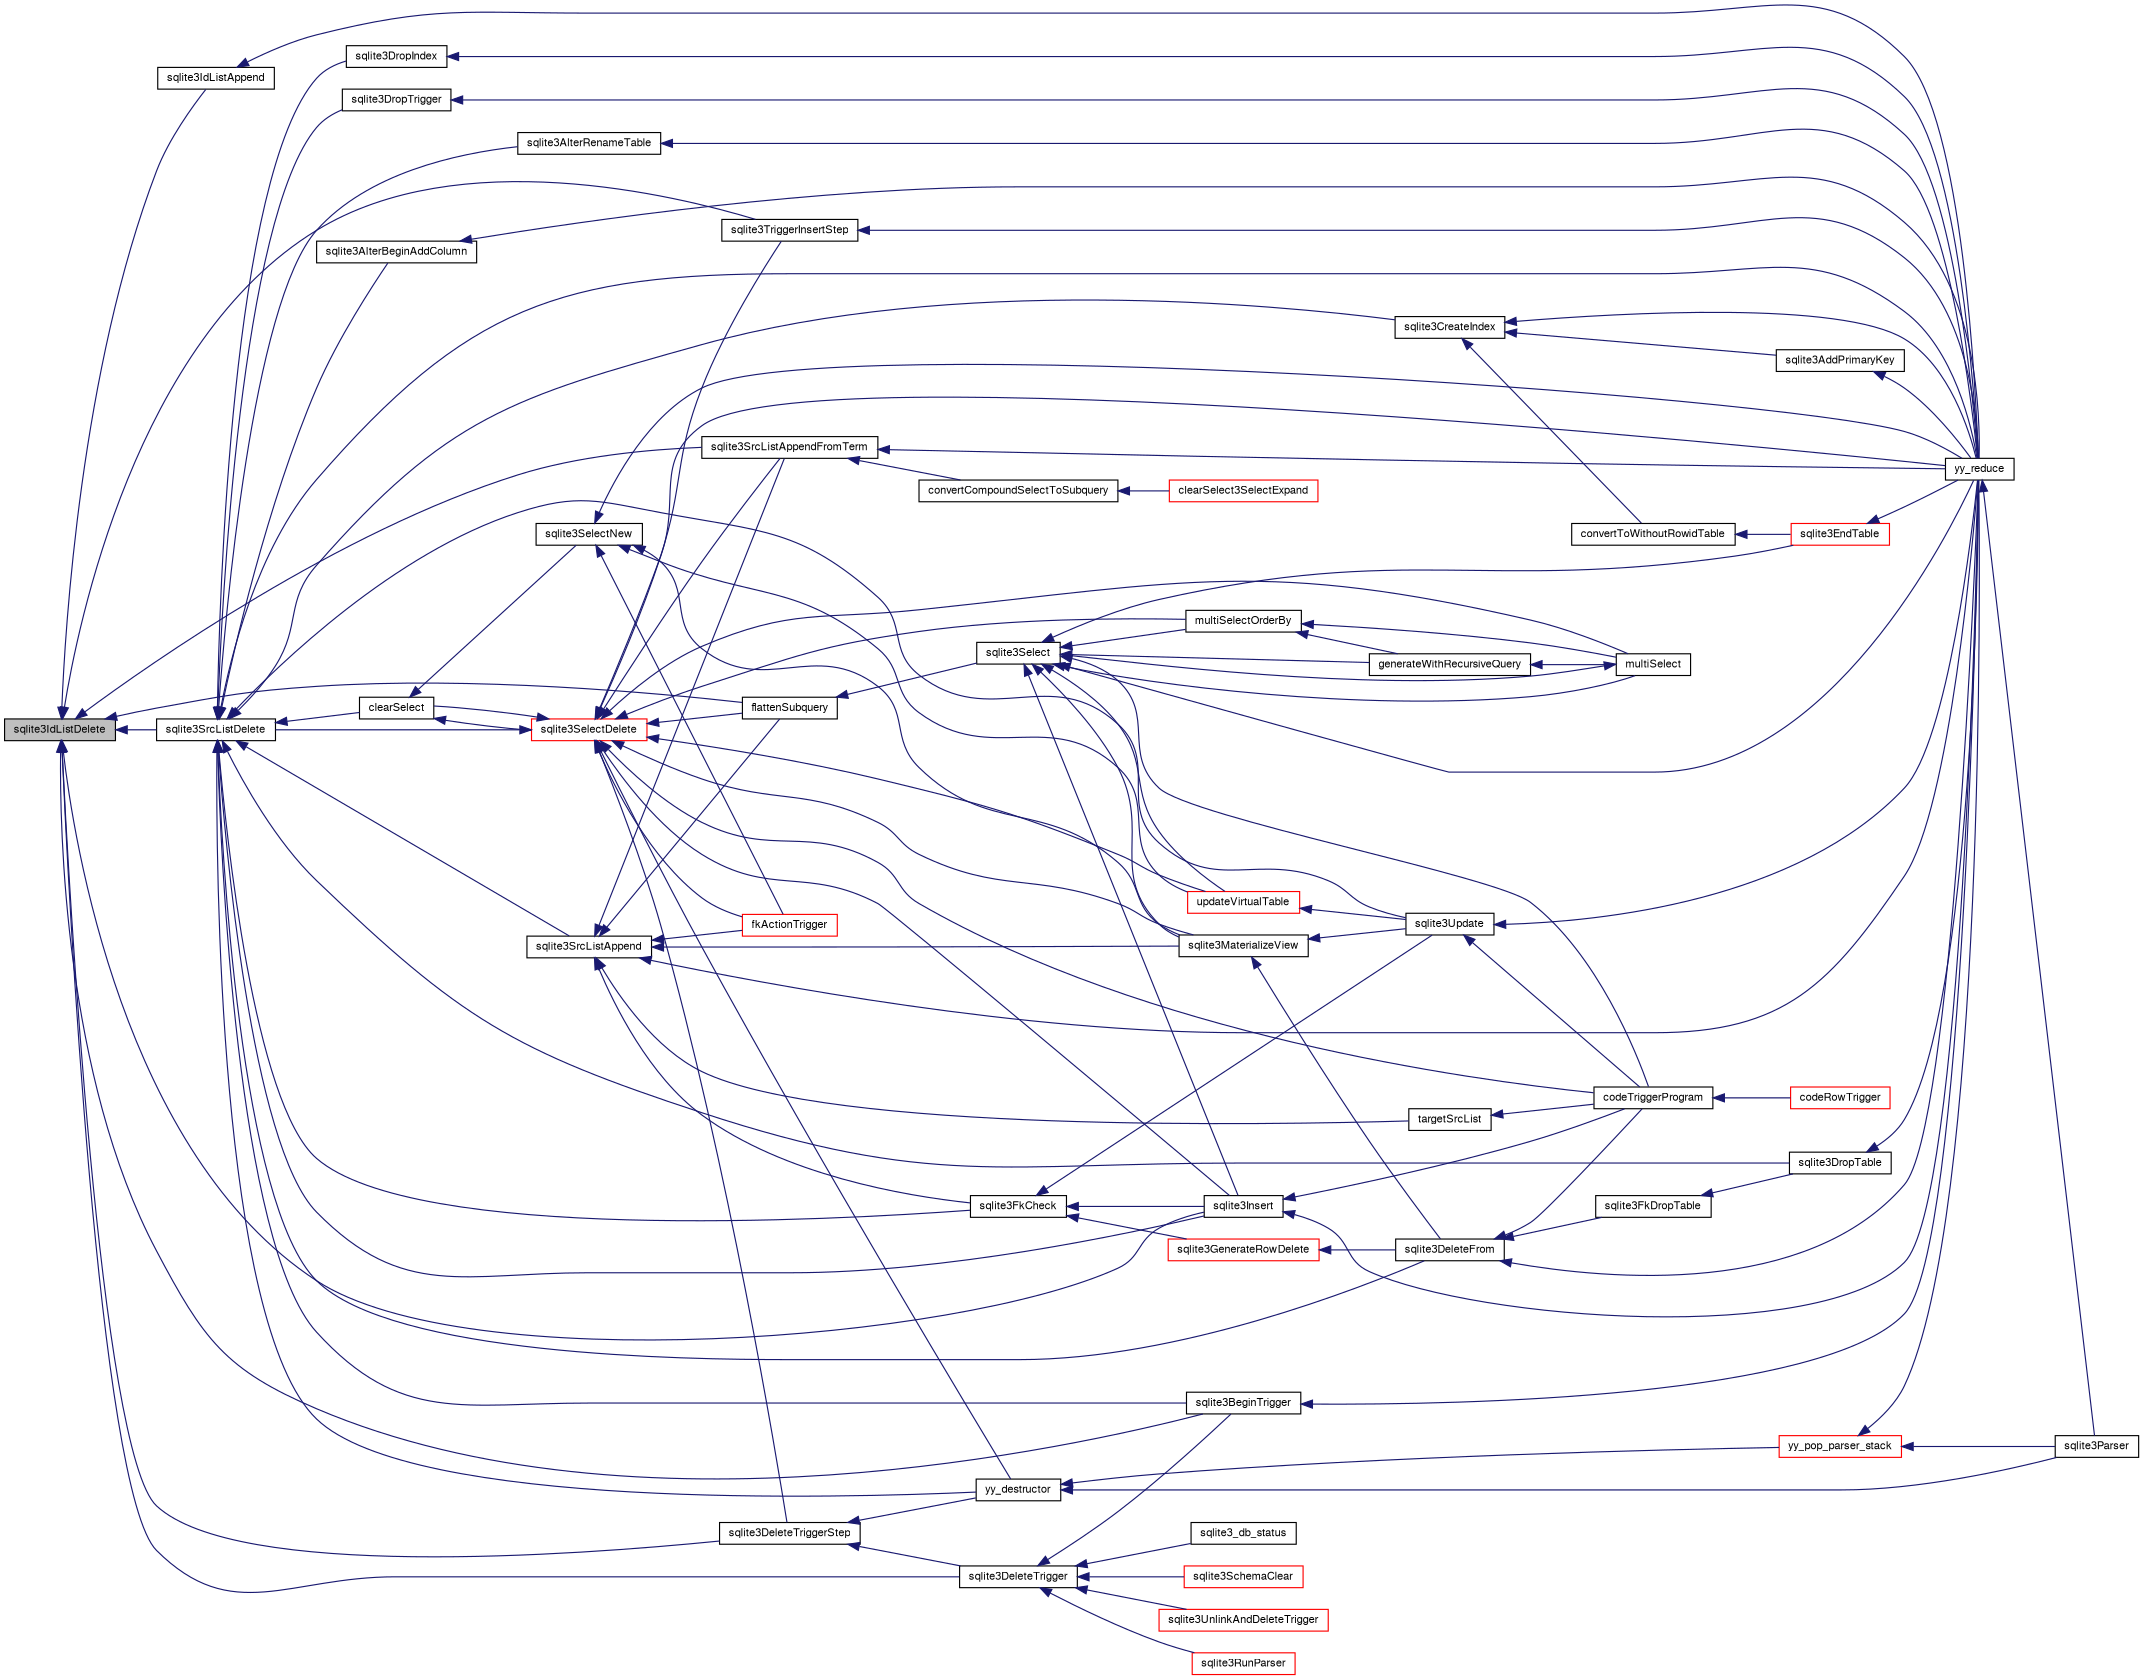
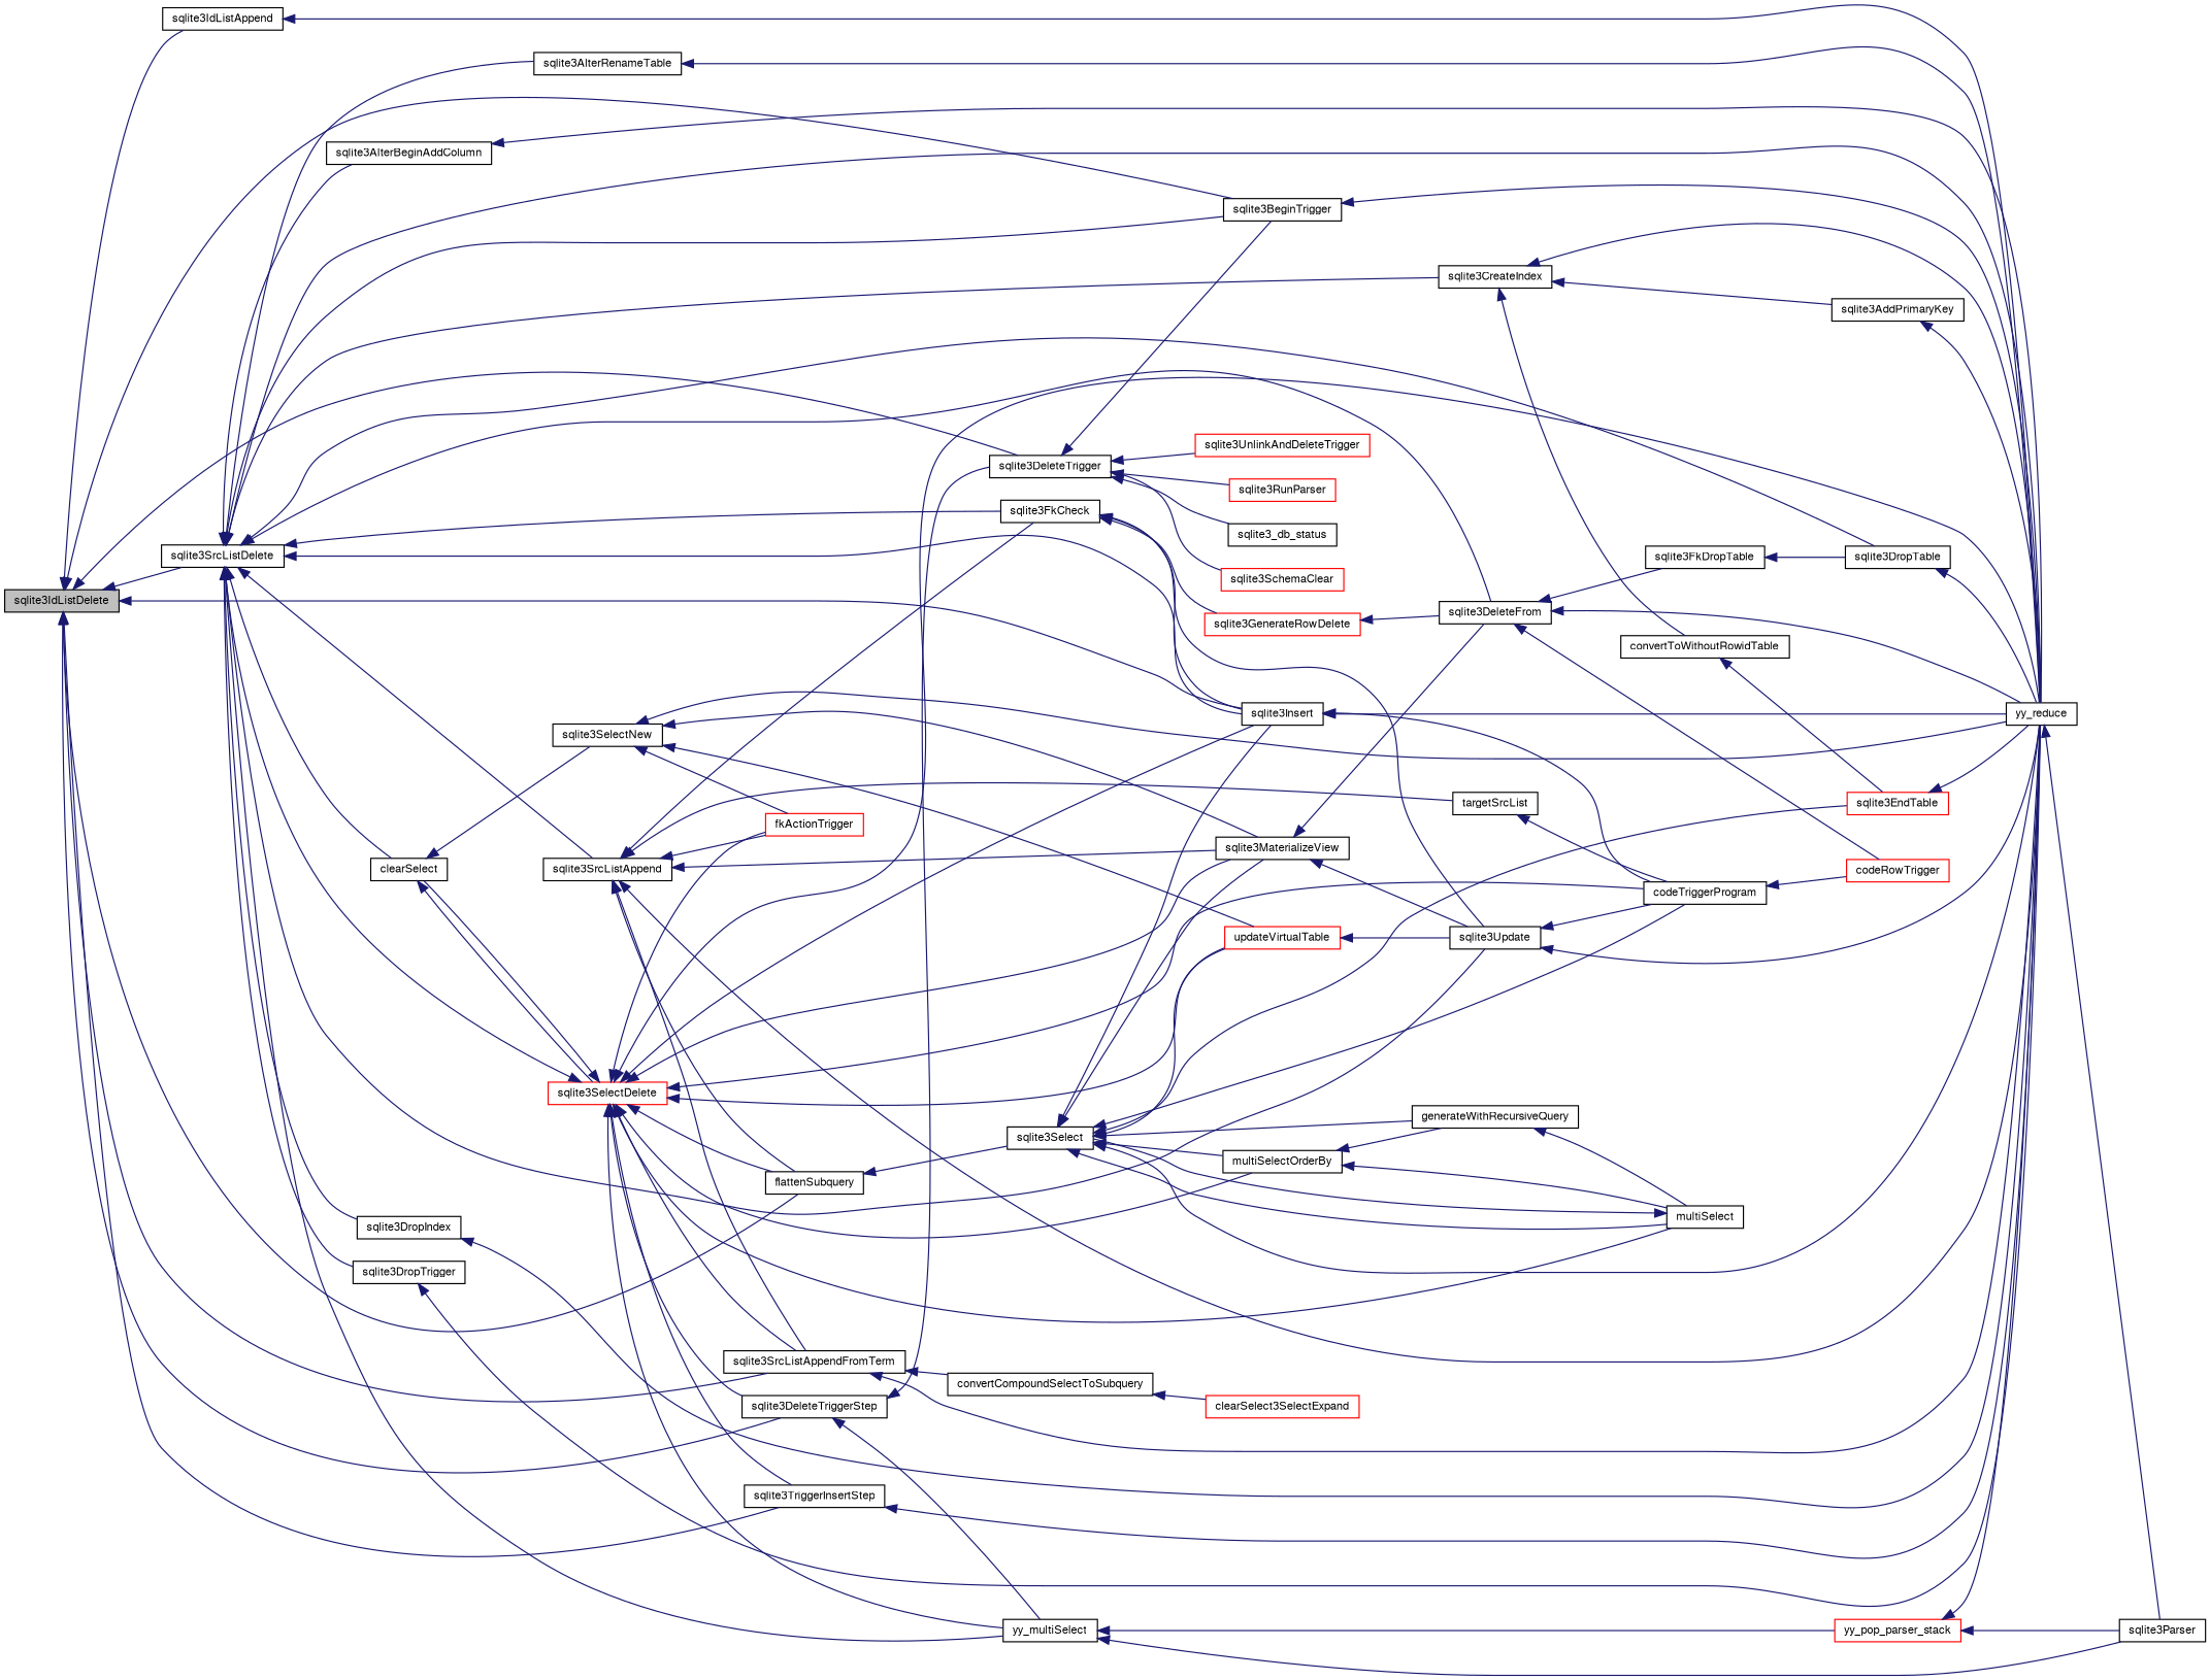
  digraph {
    rankdir=LR
    node [color=black fillcolor=white fontname=FreeSans fontsize=10 shape=record style=filled]
    edge [color=midnightblue dir=back fontname=FreeSans fontsize=10 labelfontname=FreeSans labelfontsize=10 style=solid]
    n1 [fillcolor=grey75 fontcolor=black height=0.2 label=sqlite3IdListDelete width=0.4]
    n2 [height=0.2 label=sqlite3IdListAppend width=0.4]
    n3 [height=0.2 label=sqlite3SrcListDelete width=0.4]
    n4 [height=0.2 label=sqlite3SrcListAppendFromTerm width=0.4]
    n5 [height=0.2 label=sqlite3Insert width=0.4]
    n6 [height=0.2 label=flattenSubquery width=0.4]
    n7 [height=0.2 label=sqlite3DeleteTriggerStep width=0.4]
    n8 [height=0.2 label=sqlite3DeleteTrigger width=0.4]
    n9 [height=0.2 label=sqlite3BeginTrigger width=0.4]
    n10 [height=0.2 label=sqlite3TriggerInsertStep width=0.4]
    n11 [height=0.2 label=yy_reduce width=0.4]
-   n12 [height=0.2 label=yy_destructor width=0.4]
+   n12 [height=0.2 label=yy_multiSelect width=0.4]
    n13 [height=0.2 label=sqlite3AlterRenameTable width=0.4]
    n14 [height=0.2 label=sqlite3AlterBeginAddColumn width=0.4]
    n15 [height=0.2 label=sqlite3DropTable width=0.4]
    n16 [height=0.2 label=sqlite3CreateIndex width=0.4]
    n17 [height=0.2 label=sqlite3DropIndex width=0.4]
    n18 [height=0.2 label=sqlite3SrcListAppend width=0.4]
    n19 [height=0.2 label=sqlite3DeleteFrom width=0.4]
    n20 [height=0.2 label=sqlite3Update width=0.4]
    n21 [height=0.2 label=sqlite3FkCheck width=0.4]
    n22 [height=0.2 label=clearSelect width=0.4]
    n23 [height=0.2 label=sqlite3DropTrigger width=0.4]
    n24 [height=0.2 label=convertCompoundSelectToSubquery width=0.4]
    n25 [height=0.2 label=codeTriggerProgram width=0.4]
    n26 [height=0.2 label=sqlite3Select width=0.4]
    n27 [height=0.2 label=sqlite3_db_status width=0.4]
    n28 [color=red height=0.2 label=sqlite3SchemaClear width=0.4]
    n29 [color=red height=0.2 label=sqlite3UnlinkAndDeleteTrigger width=0.4]
    n30 [color=red height=0.2 label=sqlite3RunParser width=0.4]
    n31 [height=0.2 label=sqlite3Parser width=0.4]
    n32 [color=red height=0.2 label=yy_pop_parser_stack width=0.4]
    n33 [height=0.2 label=sqlite3AddPrimaryKey width=0.4]
    n34 [height=0.2 label=convertToWithoutRowidTable width=0.4]
    n35 [height=0.2 label=sqlite3MaterializeView width=0.4]
    n36 [color=red height=0.2 label=fkActionTrigger width=0.4]
    n37 [height=0.2 label=targetSrcList width=0.4]
    n38 [height=0.2 label=sqlite3FkDropTable width=0.4]
    n39 [color=red height=0.2 label=sqlite3GenerateRowDelete width=0.4]
    n40 [height=0.2 label=sqlite3SelectNew width=0.4]
    n41 [color=red height=0.2 label=sqlite3SelectDelete width=0.4]
    n42 [color=red height=0.2 label=sqlite3EndTable width=0.4]
    n43 [color=red height=0.2 label=clearSelect3SelectExpand width=0.4]
    n44 [color=red height=0.2 label=codeRowTrigger width=0.4]
    n45 [height=0.2 label=generateWithRecursiveQuery width=0.4]
    n46 [height=0.2 label=multiSelect width=0.4]
    n47 [height=0.2 label=multiSelectOrderBy width=0.4]
    n48 [color=red height=0.2 label=updateVirtualTable width=0.4]
    n1 -> n2
    n1 -> n3
    n1 -> n4
    n1 -> n5
    n1 -> n6
    n1 -> n7
    n1 -> n8
    n1 -> n9
    n1 -> n10
    n2 -> n11
    n3 -> n5
    n3 -> n9
    n3 -> n11
    n3 -> n12
    n3 -> n13
    n3 -> n14
    n3 -> n15
    n3 -> n16
    n3 -> n17
    n3 -> n18
    n3 -> n19
    n3 -> n20
    n3 -> n21
    n3 -> n22
    n3 -> n23
    n4 -> n11
    n4 -> n24
    n5 -> n11
    n5 -> n25
    n6 -> n26
    n7 -> n8
    n7 -> n12
    n8 -> n9
    n8 -> n27
    n8 -> n28
    n8 -> n29
    n8 -> n30
    n9 -> n11
    n10 -> n11
    n11 -> n31
    n12 -> n31
    n12 -> n32
    n13 -> n11
    n14 -> n11
    n15 -> n11
    n16 -> n11
    n16 -> n33
    n16 -> n34
    n17 -> n11
    n18 -> n4
    n18 -> n6
    n18 -> n11
    n18 -> n21
    n18 -> n35
    n18 -> n36
    n18 -> n37
    n19 -> n11
-   n19 -> n25
+   n19 -> n44
    n19 -> n38
    n20 -> n11
    n20 -> n25
    n21 -> n5
    n21 -> n20
    n21 -> n39
    n22 -> n40
    n22 -> n41
    n23 -> n11
    n24 -> n43
    n25 -> n44
    n26 -> n5
    n26 -> n11
    n26 -> n25
    n26 -> n35
    n26 -> n42
    n26 -> n45
    n26 -> n46
    n26 -> n47
    n26 -> n48
    n32 -> n11
    n32 -> n31
    n33 -> n11
    n34 -> n42
    n35 -> n19
    n35 -> n20
    n37 -> n25
    n38 -> n15
    n39 -> n19
    n40 -> n11
    n40 -> n35
    n40 -> n36
    n40 -> n48
    n41 -> n3
    n41 -> n4
    n41 -> n5
    n41 -> n6
    n41 -> n7
    n41 -> n10
    n41 -> n11
    n41 -> n12
    n41 -> n22
    n41 -> n25
    n41 -> n35
    n41 -> n36
    n41 -> n46
    n41 -> n47
    n41 -> n48
    n42 -> n11
    n45 -> n46
    n46 -> n26
    n47 -> n45
    n47 -> n46
    n48 -> n20
  }
